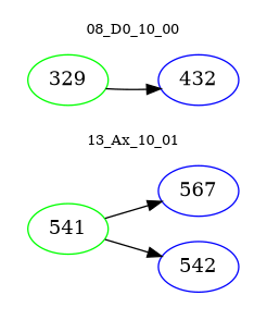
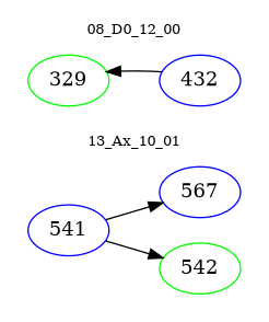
  digraph {
    rankdir=LR
    node [color=green]
    edge [color=black]
-   n1 [label=541]
-   n2 [color=blue label=542]
+   n1 [color=blue label=541]
+   n2 [label=542]
    n3 [color=blue label=567]
    n4 [label=329]
    n5 [color=blue label=432]
    subgraph cluster_1 {
      color=white
      fontsize=10
      label="13_Ax_10_01"
      n1
      n2
      n3
    }
    subgraph cluster_2 {
      color=white
      fontsize=10
-     label="08_D0_10_00"
+     label="08_D0_12_00"
      n4
      n5
    }
    n1 -> n2
    n1 -> n3
-   n4 -> n5
+   n5 -> n4
  }
